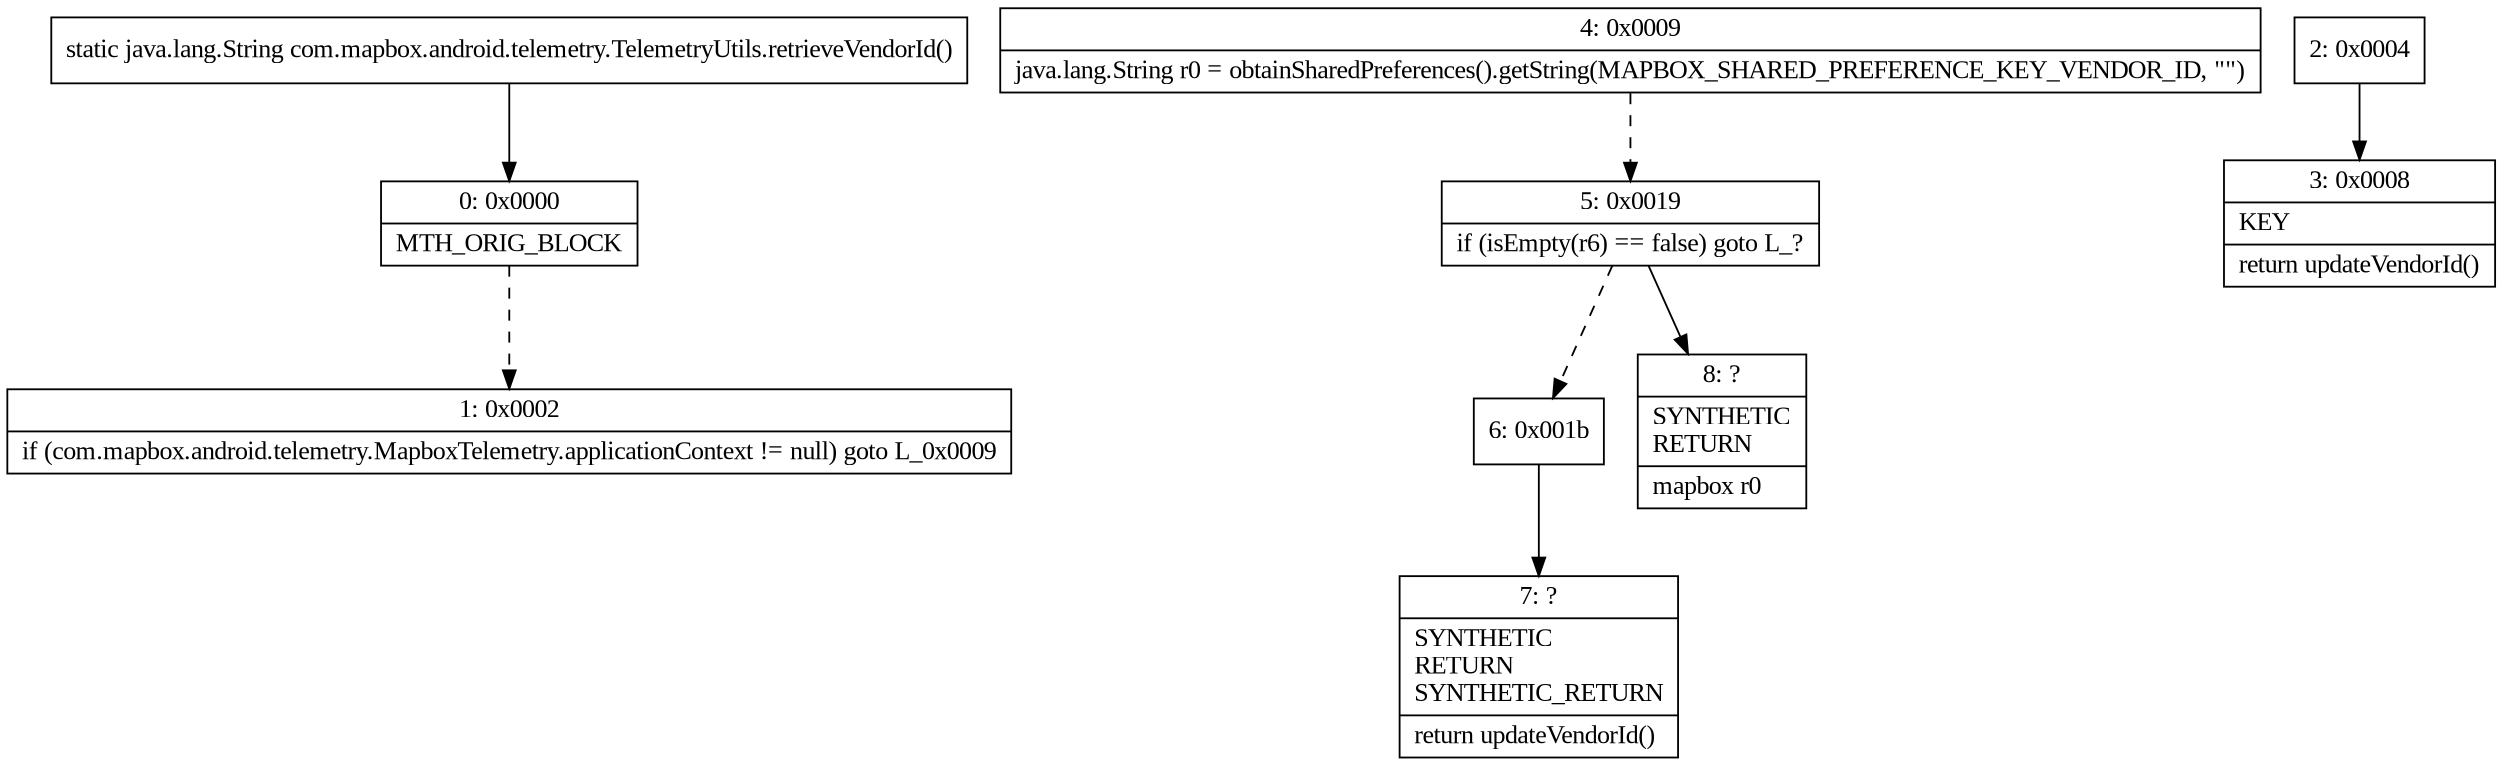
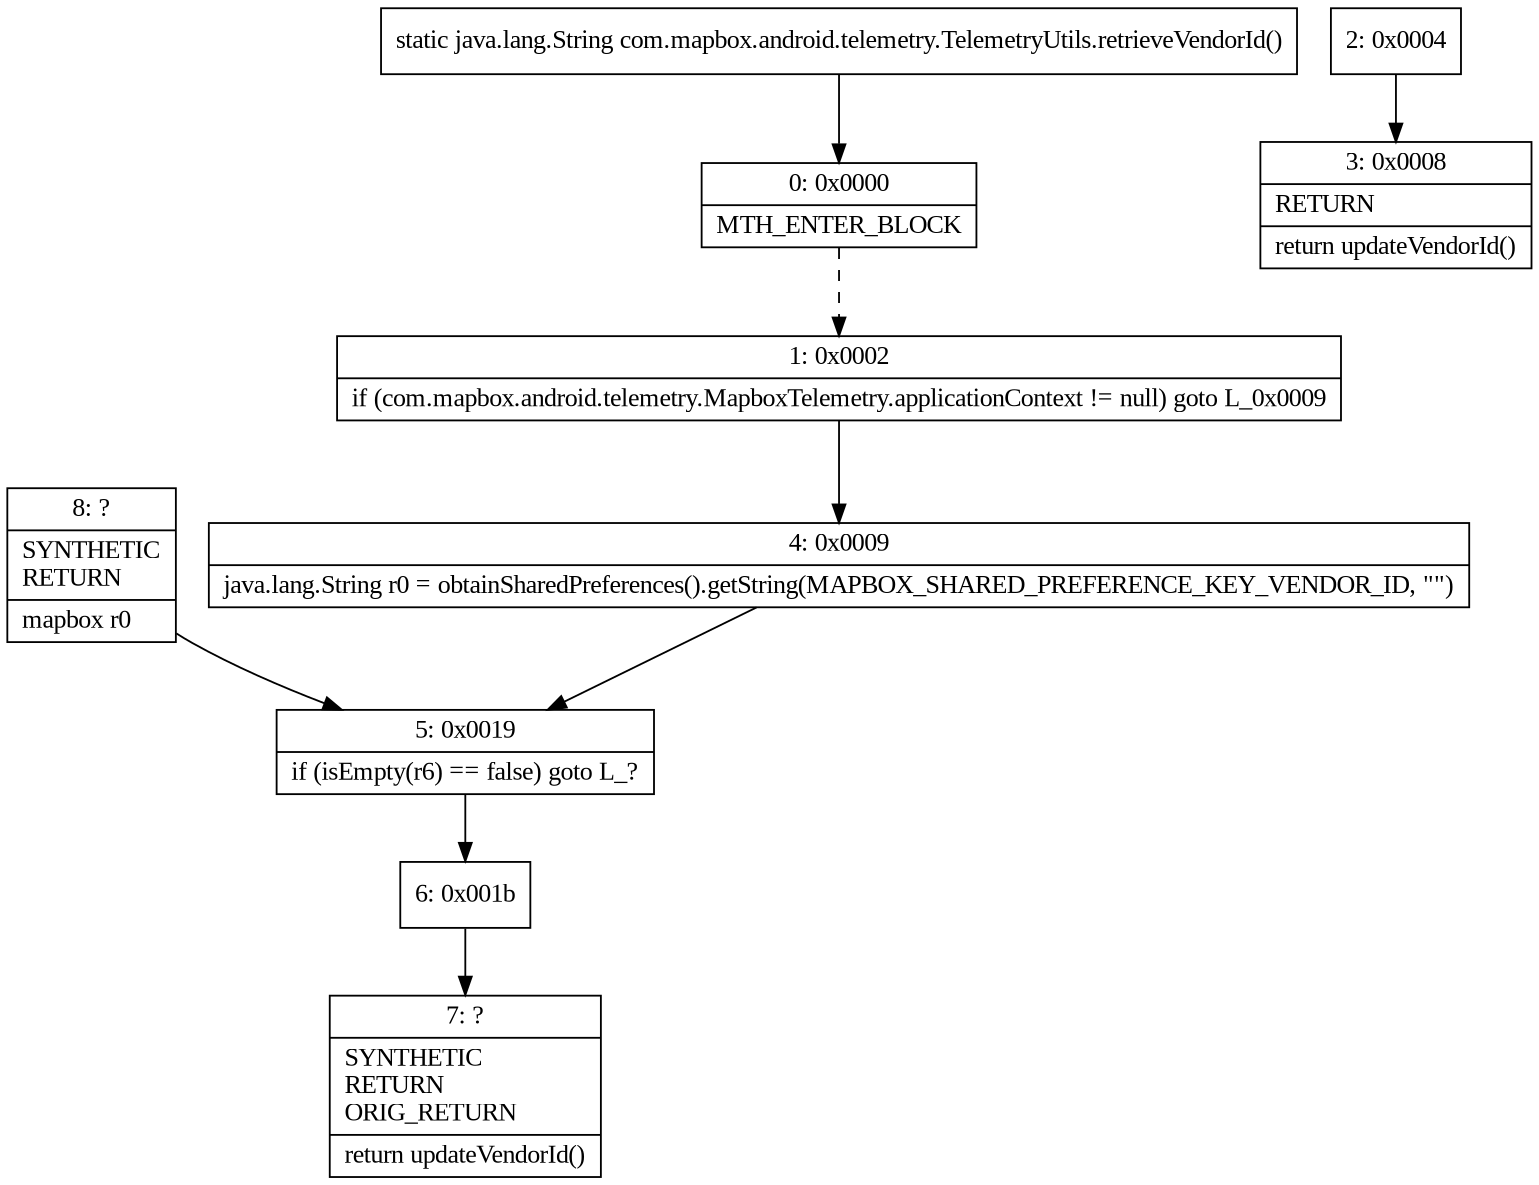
  digraph {
    fontname="Liberation Serif"
    node [fontname="Liberation Serif" shape=record]
    edge [fontname="Liberation Serif"]
-   n1 [label="{0\:\ 0x0000|MTH_ORIG_BLOCK\l}"]
+   n1 [label="{0\:\ 0x0000|MTH_ENTER_BLOCK\l}"]
    n2 [label="{1\:\ 0x0002|if (com.mapbox.android.telemetry.MapboxTelemetry.applicationContext != null) goto L_0x0009\l}"]
    n3 [label="{4\:\ 0x0009|java.lang.String r0 = obtainSharedPreferences().getString(MAPBOX_SHARED_PREFERENCE_KEY_VENDOR_ID, \"\")\l}"]
    n4 [label="{2\:\ 0x0004}"]
-   n5 [label="{3\:\ 0x0008|KEY\l|return updateVendorId()\l}"]
+   n5 [label="{3\:\ 0x0008|RETURN\l|return updateVendorId()\l}"]
    n6 [label="{5\:\ 0x0019|if (isEmpty(r6) == false) goto L_?\l}"]
    n7 [label="{6\:\ 0x001b}"]
    n8 [label="{8\:\ ?|SYNTHETIC\lRETURN\l|mapbox r0\l}"]
-   n9 [label="{7\:\ ?|SYNTHETIC\lRETURN\lSYNTHETIC_RETURN\l|return updateVendorId()\l}"]
+   n9 [label="{7\:\ ?|SYNTHETIC\lRETURN\lORIG_RETURN\l|return updateVendorId()\l}"]
    n10 [label="{static java.lang.String com.mapbox.android.telemetry.TelemetryUtils.retrieveVendorId() }"]
    n1 -> n2 [style=dashed]
-   n3 -> n6 [style=dashed]
+   n2 -> n3
+   n3 -> n6
    n4 -> n5
-   n6 -> n7 [style=dashed]
-   n6 -> n8
+   n6 -> n7 [style=solid]
+   n8 -> n6
    n7 -> n9
    n10 -> n1
  }
